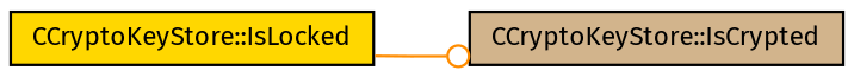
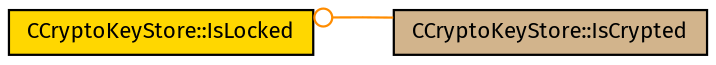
  digraph {
    rankdir=LR
    fontname="Fira Sans"
    node [color=black fontname="Fira Sans" fontsize=10 shape=record style=filled]
    n1 [fillcolor=gold fontcolor=black height=0.2 label="CCryptoKeyStore::IsLocked" width=0.4]
    n2 [fillcolor=tan height=0.2 label="CCryptoKeyStore::IsCrypted" width=0.4]
-   n1 -> n2 [color=darkorange fontname="Fira Sans" fontsize=10 labelfontname=Helvetica labelfontsize=10 style=solid arrowhead=odot]
+   n2 -> n1 [color=darkorange fontname="Fira Sans" fontsize=10 labelfontname=Helvetica labelfontsize=10 style=solid arrowhead=odot]
  }
